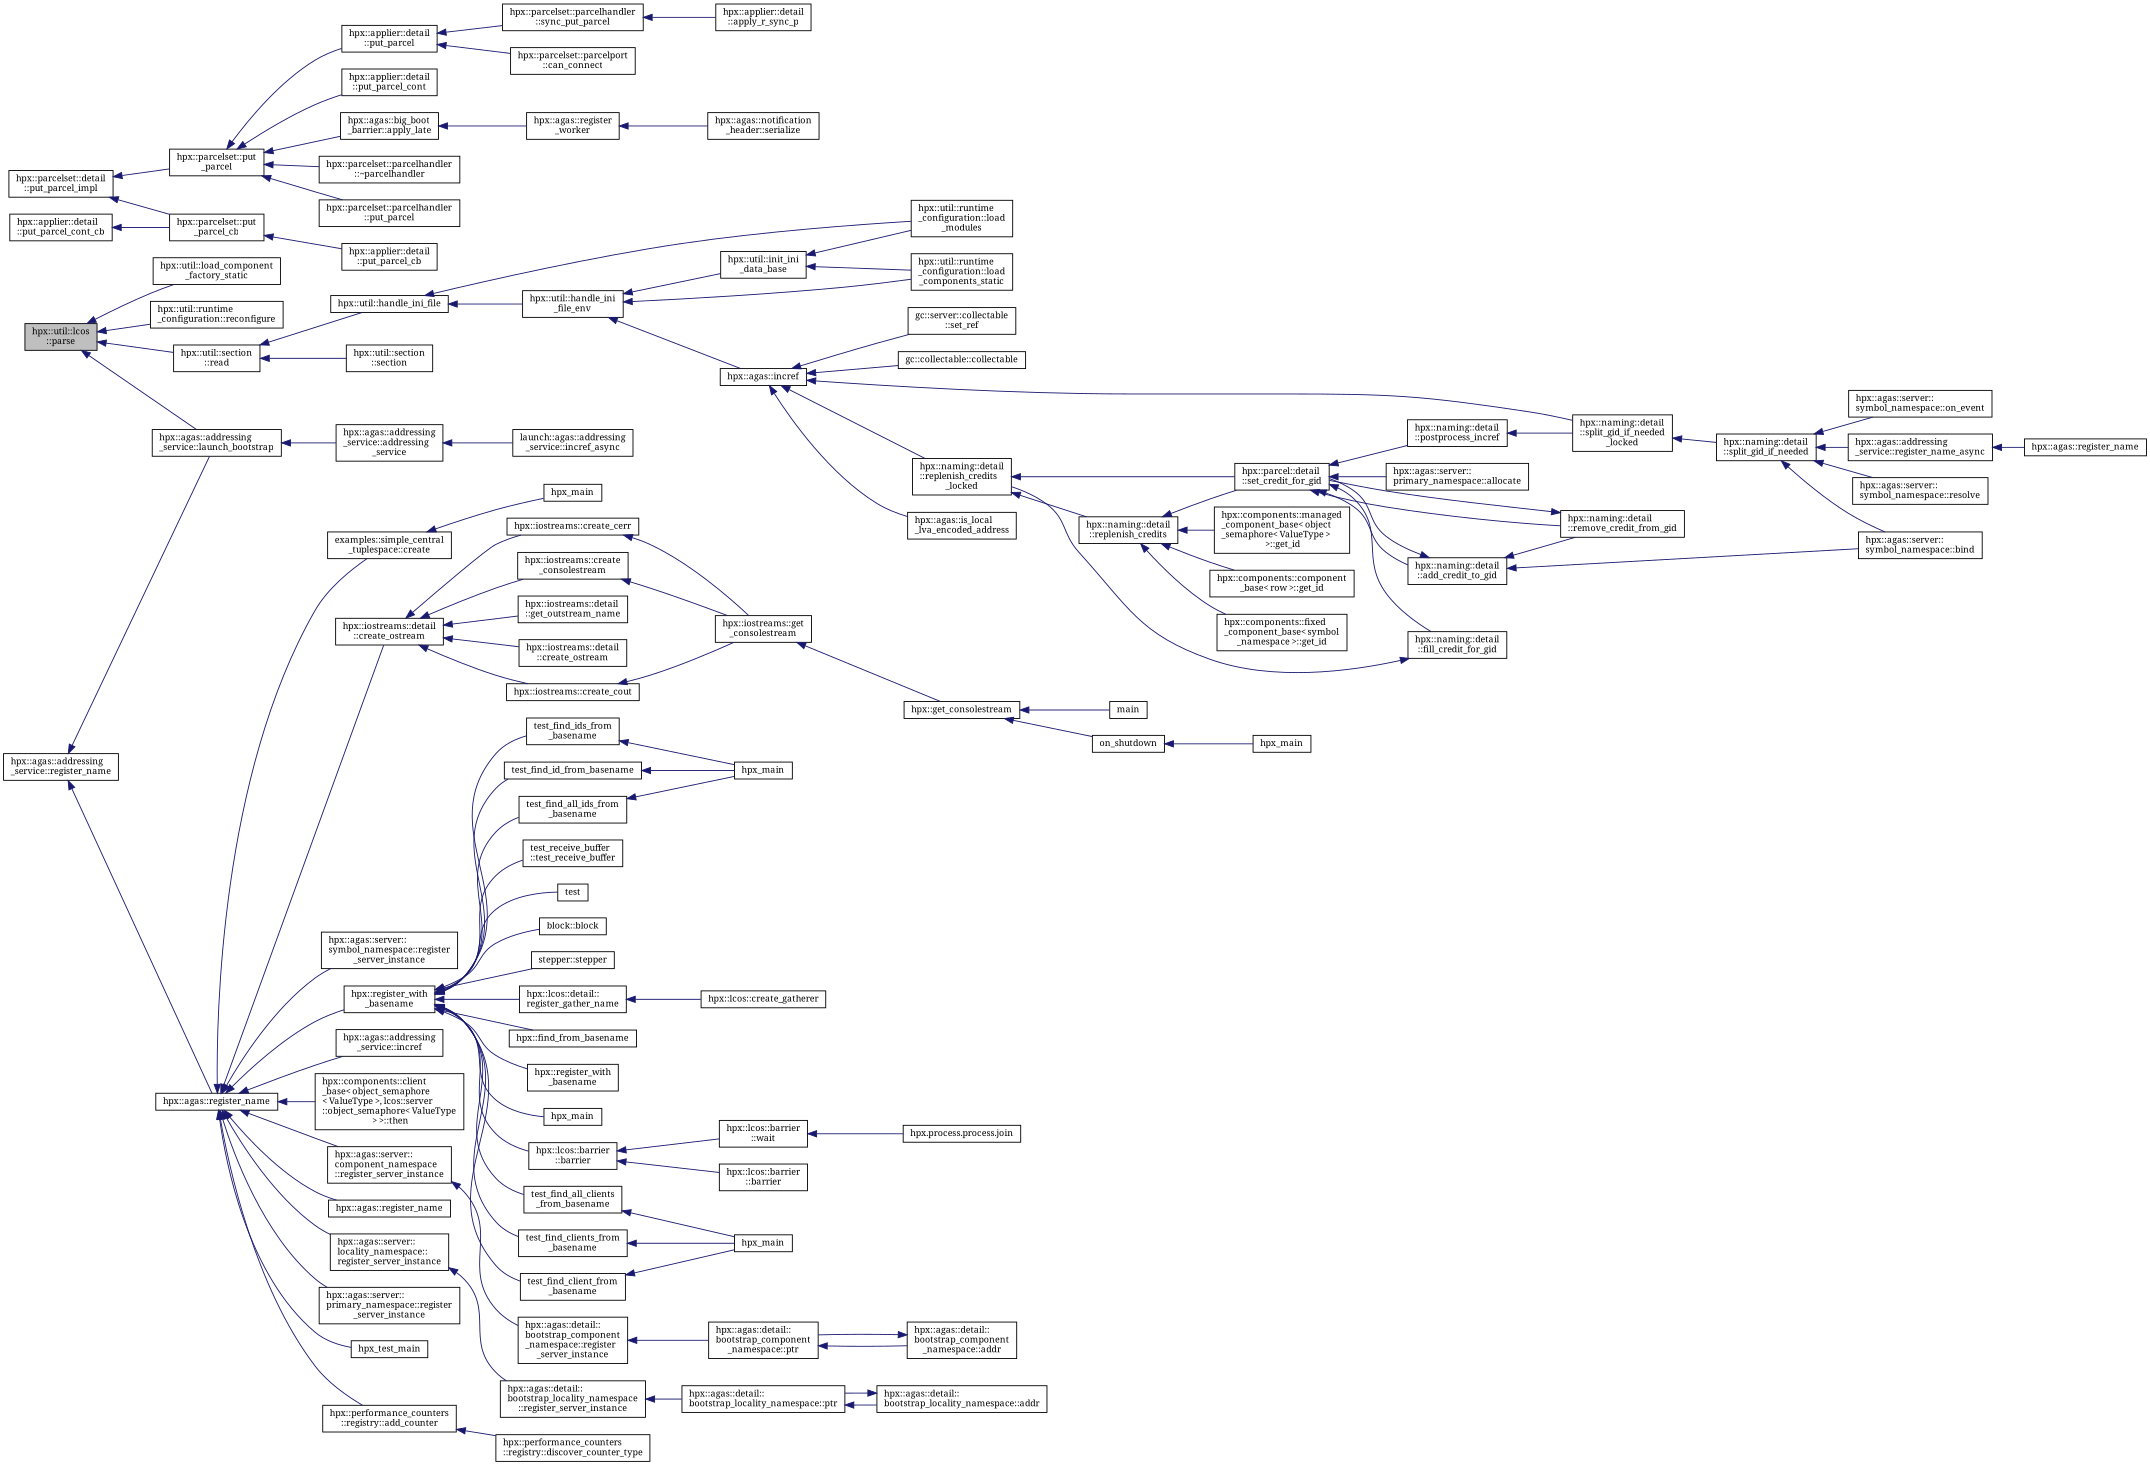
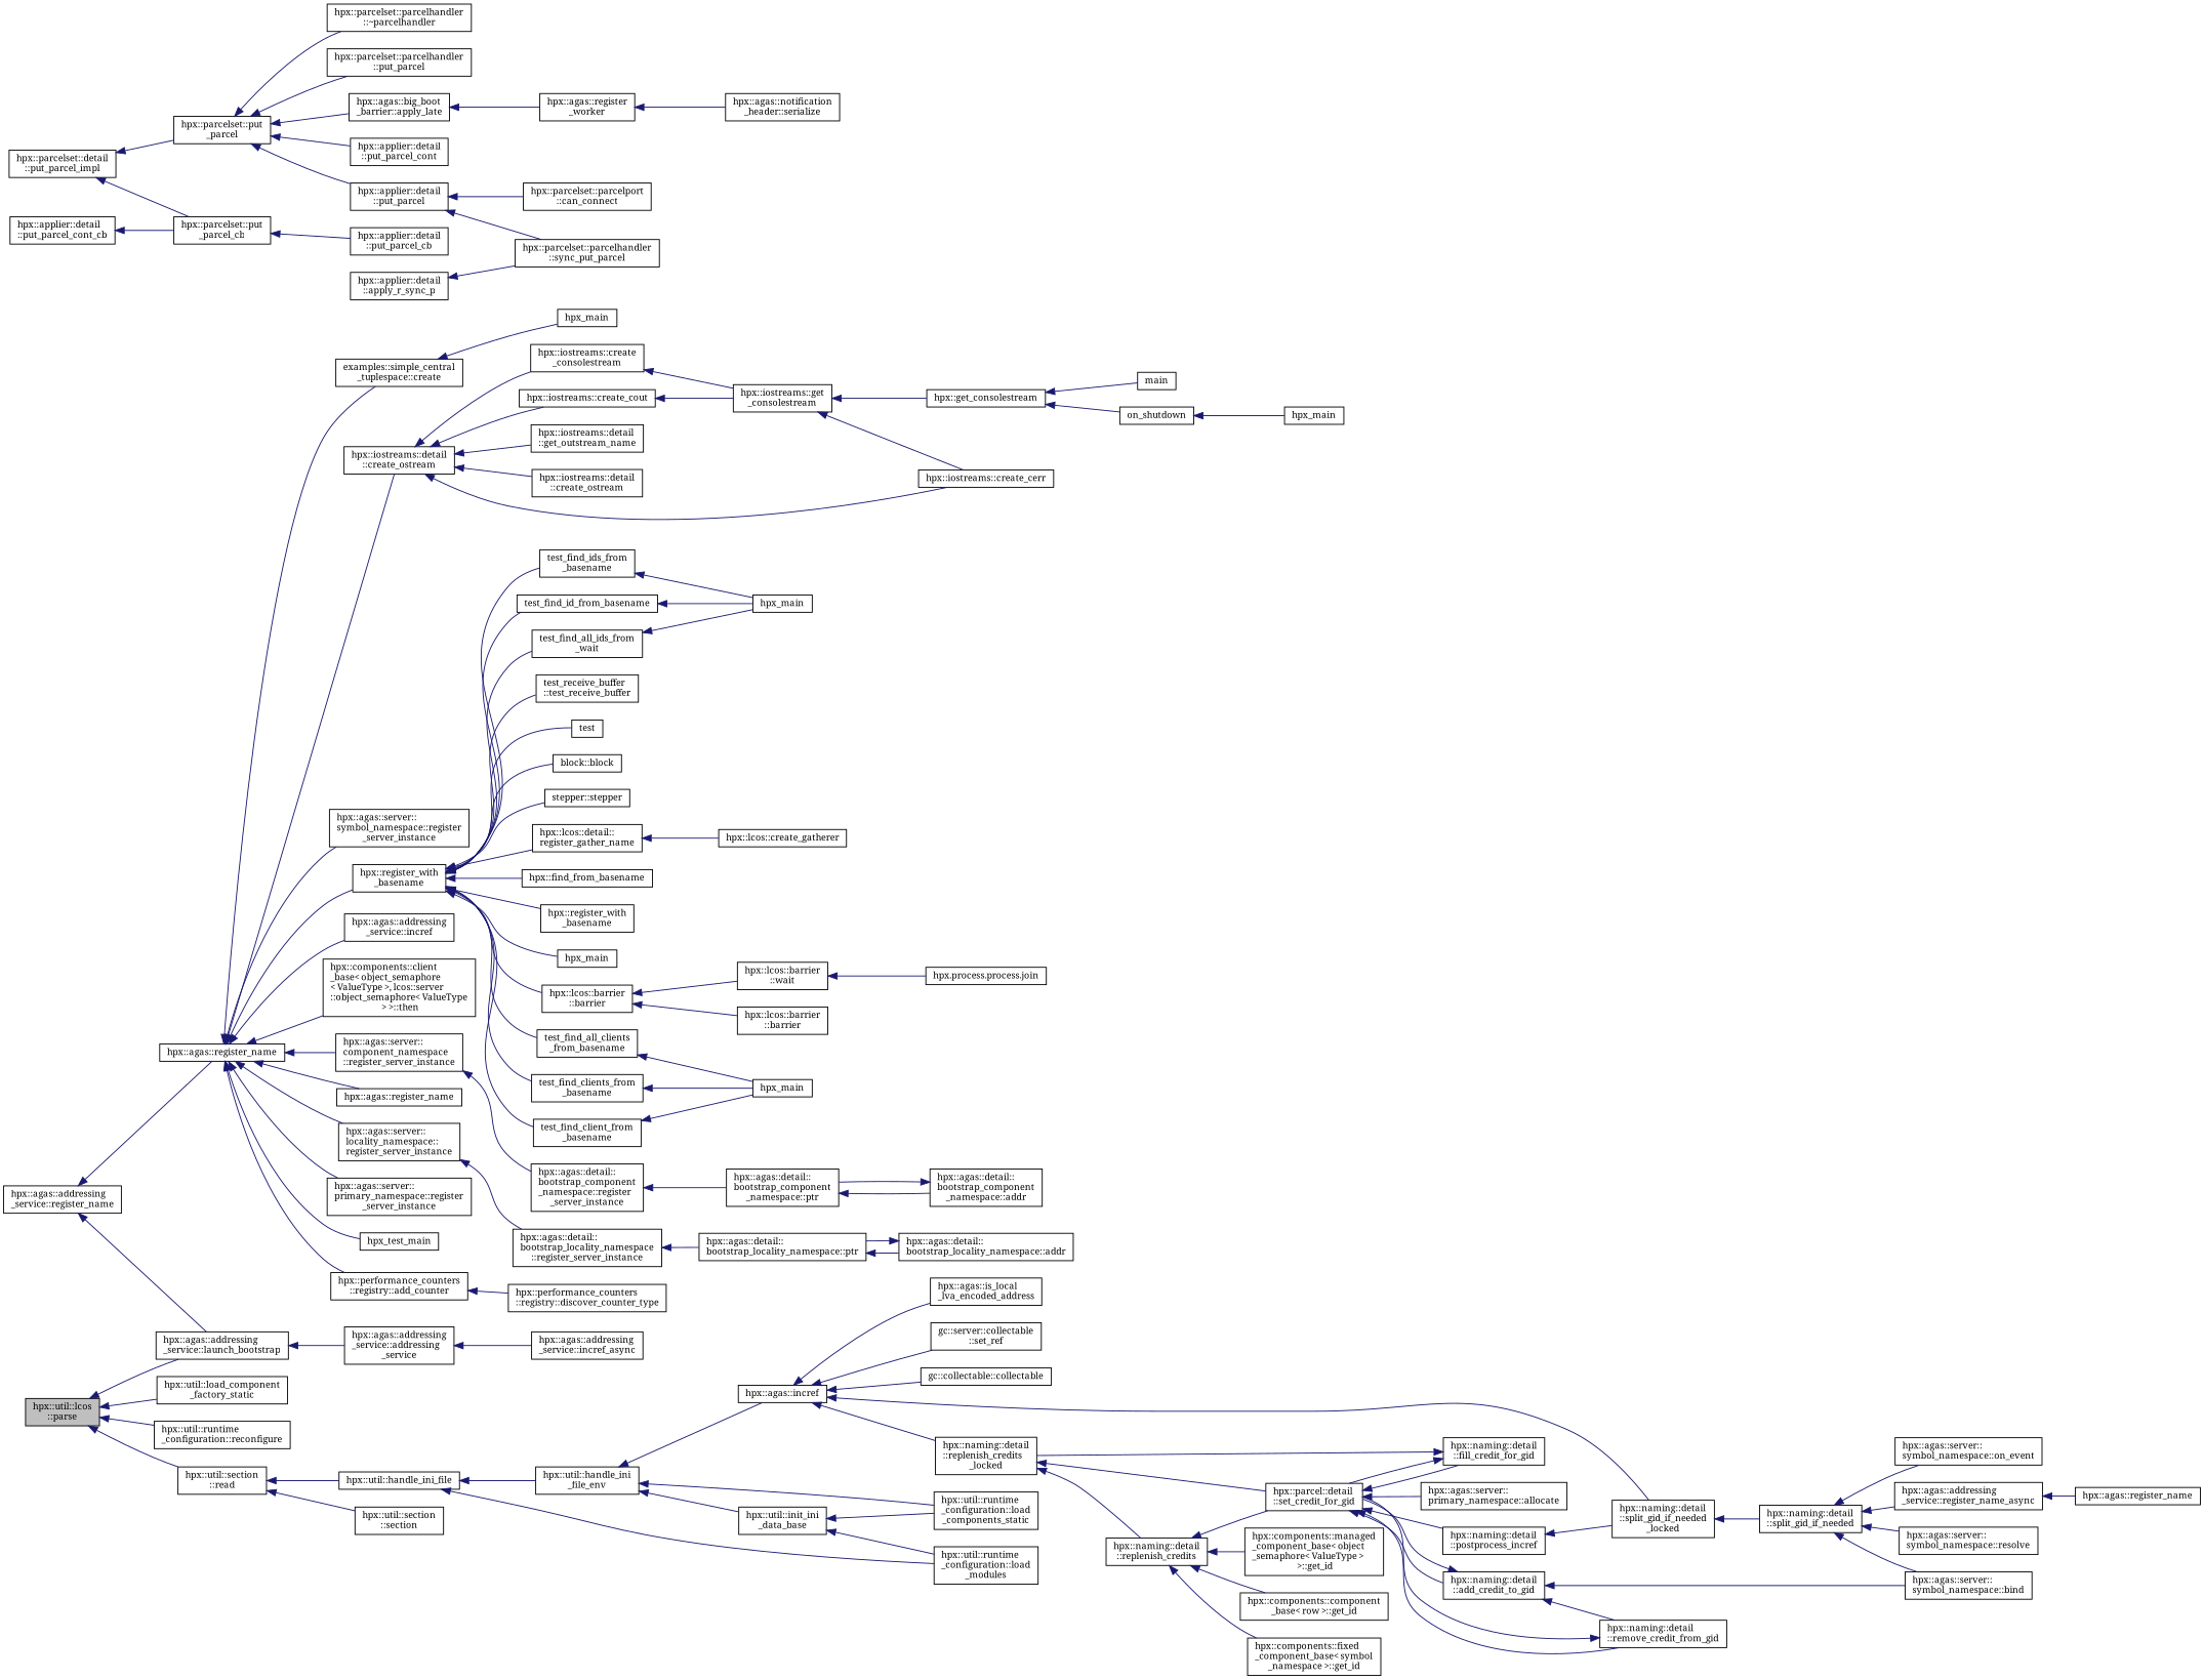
  digraph {
    fontname="Noto Serif"
    rankdir=LR
    node [color=black fillcolor=white fontname="Noto Serif" fontsize=10 shape=record style=filled]
    edge [color=midnightblue dir=back fontname="Noto Serif" fontsize=10 labelfontname=Helvetica labelfontsize=10 style=solid]
    n1 [fillcolor=grey75 fontcolor=black height=0.2 label="hpx::util::lcos\l::parse" width=0.4]
    n2 [height=0.2 label="hpx::agas::addressing\l_service::launch_bootstrap" width=0.4]
    n3 [height=0.2 label="hpx::util::section\l::read" width=0.4]
    n4 [height=0.2 label="hpx::util::load_component\l_factory_static" width=0.4]
    n5 [height=0.2 label="hpx::util::runtime\l_configuration::reconfigure" width=0.4]
    n6 [height=0.2 label="hpx::agas::addressing\l_service::addressing\l_service" width=0.4]
    n7 [height=0.2 label="hpx::util::section\l::section" width=0.4]
    n8 [height=0.2 label="hpx::util::handle_ini_file" width=0.4]
-   n9 [height=0.2 label="launch::agas::addressing\l_service::incref_async" width=0.4]
+   n9 [height=0.2 label="hpx::agas::addressing\l_service::incref_async" width=0.4]
    n10 [height=0.2 label="hpx::agas::incref" width=0.4]
    n11 [height=0.2 label="hpx::agas::is_local\l_lva_encoded_address" width=0.4]
    n12 [height=0.2 label="gc::server::collectable\l::set_ref" width=0.4]
    n13 [height=0.2 label="gc::collectable::collectable" width=0.4]
    n14 [height=0.2 label="hpx::naming::detail\l::split_gid_if_needed\l_locked" width=0.4]
    n15 [height=0.2 label="hpx::naming::detail\l::replenish_credits\l_locked" width=0.4]
    n16 [height=0.2 label="hpx::naming::detail\l::split_gid_if_needed" width=0.4]
    n17 [height=0.2 label="hpx::naming::detail\l::replenish_credits" width=0.4]
    n18 [height=0.2 label="hpx::parcel::detail\l::set_credit_for_gid" width=0.4]
    n19 [height=0.2 label="hpx::agas::addressing\l_service::register_name_async" width=0.4]
    n20 [height=0.2 label="hpx::agas::server::\lsymbol_namespace::bind" width=0.4]
    n21 [height=0.2 label="hpx::agas::server::\lsymbol_namespace::resolve" width=0.4]
    n22 [height=0.2 label="hpx::agas::server::\lsymbol_namespace::on_event" width=0.4]
    n23 [height=0.2 label="hpx::agas::register_name" width=0.4]
    n24 [height=0.2 label="hpx::parcelset::detail\l::put_parcel_impl" width=0.4]
    n25 [height=0.2 label="hpx::parcelset::put\l_parcel" width=0.4]
    n26 [height=0.2 label="hpx::parcelset::put\l_parcel_cb" width=0.4]
    n27 [height=0.2 label="hpx::applier::detail\l::put_parcel" width=0.4]
    n28 [height=0.2 label="hpx::applier::detail\l::put_parcel_cont" width=0.4]
    n29 [height=0.2 label="hpx::agas::big_boot\l_barrier::apply_late" width=0.4]
    n30 [height=0.2 label="hpx::parcelset::parcelhandler\l::~parcelhandler" width=0.4]
    n31 [height=0.2 label="hpx::parcelset::parcelhandler\l::put_parcel" width=0.4]
    n32 [height=0.2 label="hpx::applier::detail\l::put_parcel_cb" width=0.4]
    n33 [height=0.2 label="hpx::parcelset::parcelhandler\l::sync_put_parcel" width=0.4]
    n34 [height=0.2 label="hpx::parcelset::parcelport\l::can_connect" width=0.4]
    n35 [height=0.2 label="hpx::agas::register\l_worker" width=0.4]
    n36 [height=0.2 label="hpx::applier::detail\l::apply_r_sync_p" width=0.4]
    n37 [height=0.2 label="hpx::agas::notification\l_header::serialize" width=0.4]
    n38 [height=0.2 label="hpx::applier::detail\l::put_parcel_cont_cb" width=0.4]
    n39 [height=0.2 label="hpx::components::component\l_base\< row \>::get_id" width=0.4]
    n40 [height=0.2 label="hpx::components::fixed\l_component_base\< symbol\l_namespace \>::get_id" width=0.4]
    n41 [height=0.2 label="hpx::components::managed\l_component_base\< object\l_semaphore\< ValueType \>\l \>::get_id" width=0.4]
    n42 [height=0.2 label="hpx::naming::detail\l::postprocess_incref" width=0.4]
    n43 [height=0.2 label="hpx::naming::detail\l::add_credit_to_gid" width=0.4]
    n44 [height=0.2 label="hpx::naming::detail\l::remove_credit_from_gid" width=0.4]
    n45 [height=0.2 label="hpx::naming::detail\l::fill_credit_for_gid" width=0.4]
    n46 [height=0.2 label="hpx::agas::server::\lprimary_namespace::allocate" width=0.4]
    n47 [height=0.2 label="hpx::agas::addressing\l_service::register_name" width=0.4]
    n48 [height=0.2 label="hpx::agas::register_name" width=0.4]
    n49 [height=0.2 label="hpx::register_with\l_basename" width=0.4]
    n50 [height=0.2 label="hpx::agas::addressing\l_service::incref" width=0.4]
    n51 [height=0.2 label="hpx::components::client\l_base\< object_semaphore\l\< ValueType \>, lcos::server\l::object_semaphore\< ValueType\l \> \>::then" width=0.4]
    n52 [height=0.2 label="hpx::agas::server::\lcomponent_namespace\l::register_server_instance" width=0.4]
    n53 [height=0.2 label="hpx::agas::register_name" width=0.4]
    n54 [height=0.2 label="hpx::agas::server::\llocality_namespace::\lregister_server_instance" width=0.4]
    n55 [height=0.2 label="hpx::agas::server::\lprimary_namespace::register\l_server_instance" width=0.4]
    n56 [height=0.2 label=hpx_test_main width=0.4]
    n57 [height=0.2 label="hpx::performance_counters\l::registry::add_counter" width=0.4]
    n58 [height=0.2 label="examples::simple_central\l_tuplespace::create" width=0.4]
    n59 [height=0.2 label="hpx::iostreams::detail\l::create_ostream" width=0.4]
    n60 [height=0.2 label="hpx::agas::server::\lsymbol_namespace::register\l_server_instance" width=0.4]
    n61 [height=0.2 label="stepper::stepper" width=0.4]
    n62 [height=0.2 label="hpx::lcos::barrier\l::barrier" width=0.4]
    n63 [height=0.2 label="hpx::find_from_basename" width=0.4]
    n64 [height=0.2 label="hpx::register_with\l_basename" width=0.4]
    n65 [height=0.2 label=hpx_main width=0.4]
    n66 [height=0.2 label="test_find_all_clients\l_from_basename" width=0.4]
    n67 [height=0.2 label="test_find_clients_from\l_basename" width=0.4]
    n68 [height=0.2 label="test_find_client_from\l_basename" width=0.4]
-   n69 [height=0.2 label="test_find_all_ids_from\l_basename" width=0.4]
+   n69 [height=0.2 label="test_find_all_ids_from\l_wait" width=0.4]
    n70 [height=0.2 label="test_find_ids_from\l_basename" width=0.4]
    n71 [height=0.2 label=test_find_id_from_basename width=0.4]
    n72 [height=0.2 label="hpx::lcos::detail::\lregister_gather_name" width=0.4]
    n73 [height=0.2 label="test_receive_buffer\l::test_receive_buffer" width=0.4]
    n74 [height=0.2 label=test width=0.4]
    n75 [height=0.2 label="block::block" width=0.4]
    n76 [height=0.2 label="hpx::agas::detail::\lbootstrap_component\l_namespace::register\l_server_instance" width=0.4]
    n77 [height=0.2 label="hpx::agas::detail::\lbootstrap_locality_namespace\l::register_server_instance" width=0.4]
    n78 [height=0.2 label="hpx::performance_counters\l::registry::discover_counter_type" width=0.4]
    n79 [height=0.2 label=hpx_main width=0.4]
    n80 [height=0.2 label="hpx::iostreams::detail\l::get_outstream_name" width=0.4]
    n81 [height=0.2 label="hpx::iostreams::detail\l::create_ostream" width=0.4]
    n82 [height=0.2 label="hpx::iostreams::create_cout" width=0.4]
    n83 [height=0.2 label="hpx::iostreams::create_cerr" width=0.4]
    n84 [height=0.2 label="hpx::iostreams::create\l_consolestream" width=0.4]
    n85 [height=0.2 label="hpx::lcos::barrier\l::barrier" width=0.4]
    n86 [height=0.2 label="hpx::lcos::barrier\l::wait" width=0.4]
    n87 [height=0.2 label=hpx_main width=0.4]
    n88 [height=0.2 label=hpx_main width=0.4]
    n89 [height=0.2 label="hpx::lcos::create_gatherer" width=0.4]
    n90 [height=0.2 label="hpx.process.process.join" width=0.4]
    n91 [height=0.2 label="hpx::agas::detail::\lbootstrap_component\l_namespace::ptr" width=0.4]
    n92 [height=0.2 label="hpx::agas::detail::\lbootstrap_component\l_namespace::addr" width=0.4]
    n93 [height=0.2 label="hpx::agas::detail::\lbootstrap_locality_namespace::ptr" width=0.4]
    n94 [height=0.2 label="hpx::agas::detail::\lbootstrap_locality_namespace::addr" width=0.4]
    n95 [height=0.2 label="hpx::iostreams::get\l_consolestream" width=0.4]
    n96 [height=0.2 label="hpx::get_consolestream" width=0.4]
    n97 [height=0.2 label=main width=0.4]
    n98 [height=0.2 label=on_shutdown width=0.4]
    n99 [height=0.2 label=hpx_main width=0.4]
    n100 [height=0.2 label="hpx::util::handle_ini\l_file_env" width=0.4]
    n101 [height=0.2 label="hpx::util::runtime\l_configuration::load\l_modules" width=0.4]
    n102 [height=0.2 label="hpx::util::init_ini\l_data_base" width=0.4]
    n103 [height=0.2 label="hpx::util::runtime\l_configuration::load\l_components_static" width=0.4]
    n1 -> n2
    n1 -> n3
    n1 -> n4
    n1 -> n5
    n2 -> n6
    n3 -> n7
    n3 -> n8
    n6 -> n9
    n8 -> n100
    n8 -> n101
    n10 -> n11
    n10 -> n12
    n10 -> n13
    n10 -> n14
    n10 -> n15
    n14 -> n16
    n15 -> n17
    n15 -> n18
    n16 -> n19
    n16 -> n20
    n16 -> n21
    n16 -> n22
    n17 -> n18
    n17 -> n39
    n17 -> n40
    n17 -> n41
    n18 -> n42
    n18 -> n43
    n18 -> n44
    n18 -> n45
    n18 -> n46
    n19 -> n23
    n24 -> n25
    n24 -> n26
    n25 -> n27
    n25 -> n28
    n25 -> n29
    n25 -> n30
    n25 -> n31
    n26 -> n32
    n27 -> n33
    n27 -> n34
    n29 -> n35
-   n33 -> n36
+   n36 -> n33
    n35 -> n37
    n38 -> n26
    n42 -> n14
    n43 -> n18
    n43 -> n20
    n43 -> n44
    n44 -> n18
    n45 -> n15
+   n45 -> n18
    n47 -> n2
    n47 -> n48
    n48 -> n49
    n48 -> n50
    n48 -> n51
    n48 -> n52
    n48 -> n53
    n48 -> n54
    n48 -> n55
    n48 -> n56
    n48 -> n57
    n48 -> n58
    n48 -> n59
    n48 -> n60
    n49 -> n61
    n49 -> n62
    n49 -> n63
    n49 -> n64
    n49 -> n65
    n49 -> n66
    n49 -> n67
    n49 -> n68
    n49 -> n69
    n49 -> n70
    n49 -> n71
    n49 -> n72
    n49 -> n73
    n49 -> n74
    n49 -> n75
    n52 -> n76
    n54 -> n77
    n57 -> n78
    n58 -> n79
    n59 -> n80
    n59 -> n81
    n59 -> n82
    n59 -> n83
    n59 -> n84
    n62 -> n85
    n62 -> n86
    n66 -> n87
    n67 -> n87
    n68 -> n87
    n69 -> n88
    n70 -> n88
    n71 -> n88
    n72 -> n89
    n76 -> n91
    n77 -> n93
    n82 -> n95
-   n83 -> n95
+   n95 -> n83
    n84 -> n95
    n86 -> n90
    n91 -> n92
    n92 -> n91
    n93 -> n94
    n94 -> n93
    n95 -> n96
    n96 -> n97
    n96 -> n98
    n98 -> n99
    n100 -> n10
    n100 -> n102
    n100 -> n103
    n102 -> n101
    n102 -> n103
  }
